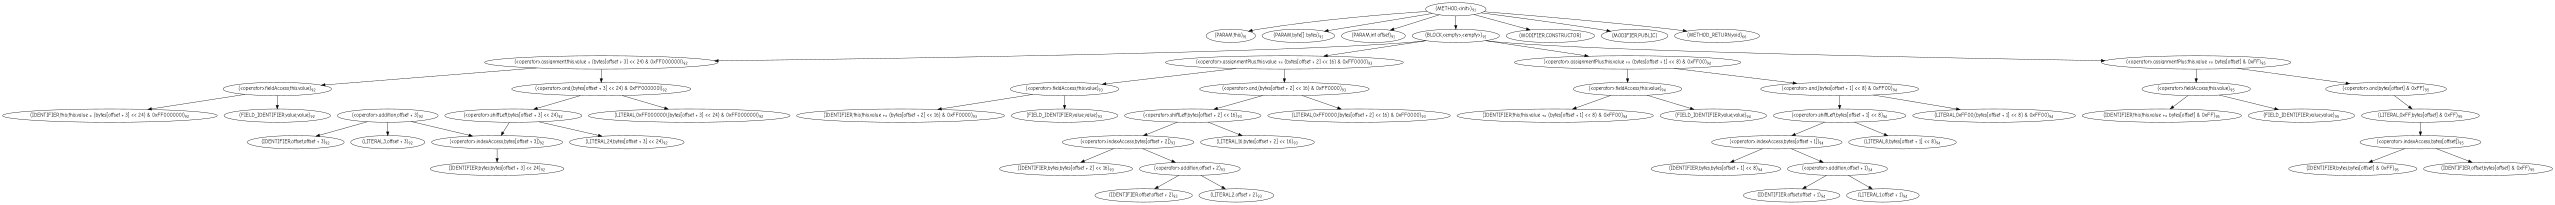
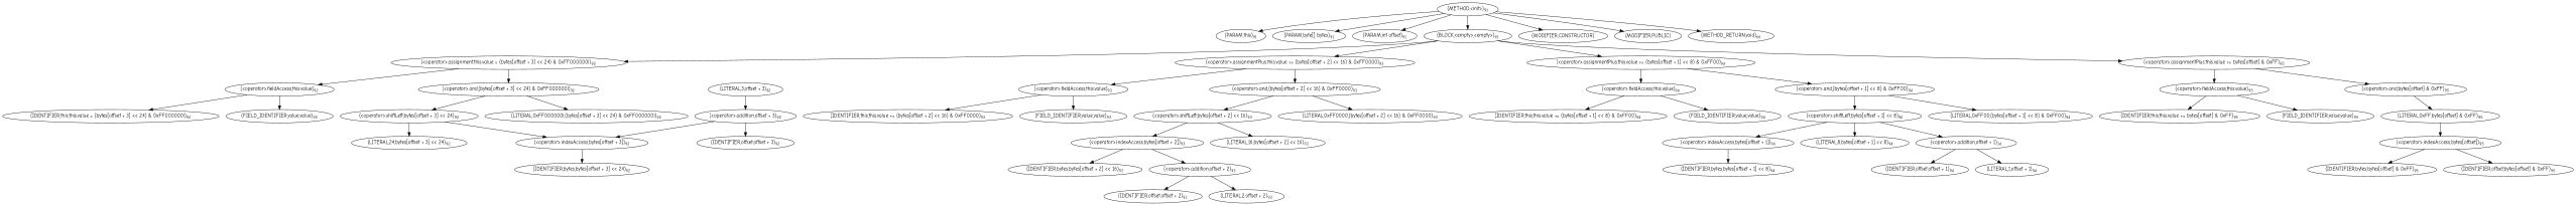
  digraph {
    fontname="Comic Neue"
    node [fontname="Comic Neue"]
    edge [fontname="Comic Neue"]
    n1 [label=<(METHOD,&lt;init&gt;)<SUB>91</SUB>>]
    n2 [label=<(PARAM,this)<SUB>91</SUB>>]
    n3 [label=<(PARAM,byte[] bytes)<SUB>91</SUB>>]
    n4 [label=<(PARAM,int offset)<SUB>91</SUB>>]
    n5 [label=<(BLOCK,&lt;empty&gt;,&lt;empty&gt;)<SUB>91</SUB>>]
    n6 [label=<(MODIFIER,CONSTRUCTOR)>]
    n7 [label=<(MODIFIER,PUBLIC)>]
    n8 [label=<(METHOD_RETURN,void)<SUB>66</SUB>>]
    n9 [label=<(&lt;operator&gt;.assignment,this.value = (bytes[offset + 3] &lt;&lt; 24) &amp; 0xFF000000l)<SUB>92</SUB>>]
    n10 [label=<(&lt;operator&gt;.assignmentPlus,this.value += (bytes[offset + 2] &lt;&lt; 16) &amp; 0xFF0000)<SUB>93</SUB>>]
    n11 [label=<(&lt;operator&gt;.assignmentPlus,this.value += (bytes[offset + 1] &lt;&lt; 8) &amp; 0xFF00)<SUB>94</SUB>>]
    n12 [label=<(&lt;operator&gt;.assignmentPlus,this.value += bytes[offset] &amp; 0xFF)<SUB>95</SUB>>]
    n13 [label=<(&lt;operator&gt;.fieldAccess,this.value)<SUB>92</SUB>>]
    n14 [label=<(&lt;operator&gt;.and,(bytes[offset + 3] &lt;&lt; 24) &amp; 0xFF000000l)<SUB>92</SUB>>]
    n15 [label=<(&lt;operator&gt;.fieldAccess,this.value)<SUB>93</SUB>>]
    n16 [label=<(&lt;operator&gt;.and,(bytes[offset + 2] &lt;&lt; 16) &amp; 0xFF0000)<SUB>93</SUB>>]
    n17 [label=<(&lt;operator&gt;.fieldAccess,this.value)<SUB>94</SUB>>]
    n18 [label=<(&lt;operator&gt;.and,(bytes[offset + 1] &lt;&lt; 8) &amp; 0xFF00)<SUB>94</SUB>>]
    n19 [label=<(&lt;operator&gt;.fieldAccess,this.value)<SUB>95</SUB>>]
    n20 [label=<(&lt;operator&gt;.and,bytes[offset] &amp; 0xFF)<SUB>95</SUB>>]
    n21 [label=<(IDENTIFIER,this,this.value = (bytes[offset + 3] &lt;&lt; 24) &amp; 0xFF000000l)<SUB>92</SUB>>]
    n22 [label=<(FIELD_IDENTIFIER,value,value)<SUB>92</SUB>>]
    n23 [label=<(&lt;operator&gt;.shiftLeft,bytes[offset + 3] &lt;&lt; 24)<SUB>92</SUB>>]
    n24 [label=<(LITERAL,0xFF000000l,(bytes[offset + 3] &lt;&lt; 24) &amp; 0xFF000000l)<SUB>92</SUB>>]
    n25 [label=<(&lt;operator&gt;.indexAccess,bytes[offset + 3])<SUB>92</SUB>>]
    n26 [label=<(LITERAL,24,bytes[offset + 3] &lt;&lt; 24)<SUB>92</SUB>>]
    n27 [label=<(IDENTIFIER,bytes,bytes[offset + 3] &lt;&lt; 24)<SUB>92</SUB>>]
    n28 [label=<(&lt;operator&gt;.addition,offset + 3)<SUB>92</SUB>>]
    n29 [label=<(IDENTIFIER,offset,offset + 3)<SUB>92</SUB>>]
    n30 [label=<(LITERAL,3,offset + 3)<SUB>92</SUB>>]
    n31 [label=<(IDENTIFIER,this,this.value += (bytes[offset + 2] &lt;&lt; 16) &amp; 0xFF0000)<SUB>93</SUB>>]
    n32 [label=<(FIELD_IDENTIFIER,value,value)<SUB>93</SUB>>]
    n33 [label=<(&lt;operator&gt;.shiftLeft,bytes[offset + 2] &lt;&lt; 16)<SUB>93</SUB>>]
    n34 [label=<(LITERAL,0xFF0000,(bytes[offset + 2] &lt;&lt; 16) &amp; 0xFF0000)<SUB>93</SUB>>]
    n35 [label=<(&lt;operator&gt;.indexAccess,bytes[offset + 2])<SUB>93</SUB>>]
    n36 [label=<(LITERAL,16,bytes[offset + 2] &lt;&lt; 16)<SUB>93</SUB>>]
    n37 [label=<(IDENTIFIER,bytes,bytes[offset + 2] &lt;&lt; 16)<SUB>93</SUB>>]
    n38 [label=<(&lt;operator&gt;.addition,offset + 2)<SUB>93</SUB>>]
    n39 [label=<(IDENTIFIER,offset,offset + 2)<SUB>93</SUB>>]
    n40 [label=<(LITERAL,2,offset + 2)<SUB>93</SUB>>]
    n41 [label=<(IDENTIFIER,this,this.value += (bytes[offset + 1] &lt;&lt; 8) &amp; 0xFF00)<SUB>94</SUB>>]
    n42 [label=<(FIELD_IDENTIFIER,value,value)<SUB>94</SUB>>]
    n43 [label=<(&lt;operator&gt;.shiftLeft,bytes[offset + 1] &lt;&lt; 8)<SUB>94</SUB>>]
    n44 [label=<(LITERAL,0xFF00,(bytes[offset + 1] &lt;&lt; 8) &amp; 0xFF00)<SUB>94</SUB>>]
    n45 [label=<(&lt;operator&gt;.indexAccess,bytes[offset + 1])<SUB>94</SUB>>]
    n46 [label=<(LITERAL,8,bytes[offset + 1] &lt;&lt; 8)<SUB>94</SUB>>]
    n47 [label=<(IDENTIFIER,bytes,bytes[offset + 1] &lt;&lt; 8)<SUB>94</SUB>>]
    n48 [label=<(&lt;operator&gt;.addition,offset + 1)<SUB>34</SUB>>]
    n49 [label=<(IDENTIFIER,offset,offset + 1)<SUB>94</SUB>>]
    n50 [label=<(LITERAL,1,offset + 1)<SUB>94</SUB>>]
    n51 [label=<(IDENTIFIER,this,this.value += bytes[offset] &amp; 0xFF)<SUB>95</SUB>>]
    n52 [label=<(FIELD_IDENTIFIER,value,value)<SUB>95</SUB>>]
    n53 [label=<(LITERAL,0xFF,bytes[offset] &amp; 0xFF)<SUB>95</SUB>>]
    n54 [label=<(&lt;operator&gt;.indexAccess,bytes[offset])<SUB>95</SUB>>]
    n55 [label=<(IDENTIFIER,bytes,bytes[offset] &amp; 0xFF)<SUB>95</SUB>>]
    n56 [label=<(IDENTIFIER,offset,bytes[offset] &amp; 0xFF)<SUB>95</SUB>>]
    n1 -> n2
    n1 -> n3
    n1 -> n4
    n1 -> n5
    n1 -> n6
    n1 -> n7
    n1 -> n8
    n5 -> n9
    n5 -> n10
    n5 -> n11
    n5 -> n12
    n9 -> n13
    n9 -> n14
    n10 -> n15
    n10 -> n16
    n11 -> n17
    n11 -> n18
    n12 -> n19
    n12 -> n20
    n13 -> n21
    n13 -> n22
    n14 -> n23
    n14 -> n24
    n15 -> n31
    n15 -> n32
    n16 -> n33
    n16 -> n34
    n17 -> n41
    n17 -> n42
    n18 -> n43
    n18 -> n44
    n19 -> n51
    n19 -> n52
    n20 -> n53
    n23 -> n25
    n23 -> n26
    n25 -> n27
    n28 -> n25
    n28 -> n29
-   n28 -> n30
+   n30 -> n28
    n33 -> n35
    n33 -> n36
    n35 -> n37
    n35 -> n38
    n38 -> n39
    n38 -> n40
    n43 -> n45
    n43 -> n46
    n45 -> n47
-   n45 -> n48
+   n43 -> n48
    n48 -> n49
    n48 -> n50
    n53 -> n54
    n54 -> n55
    n54 -> n56
  }
